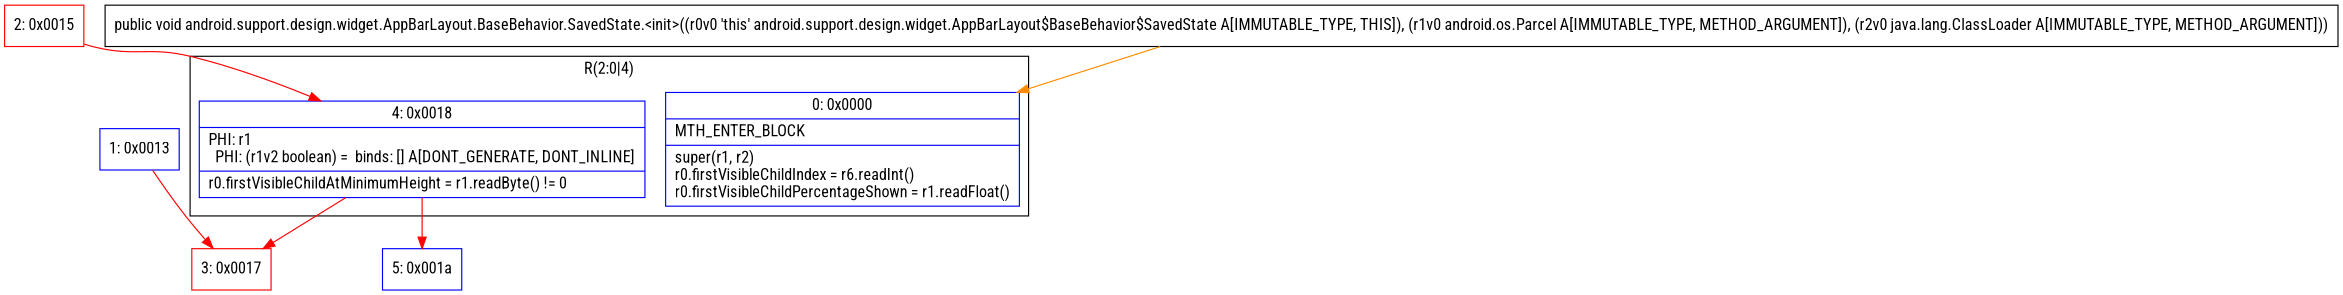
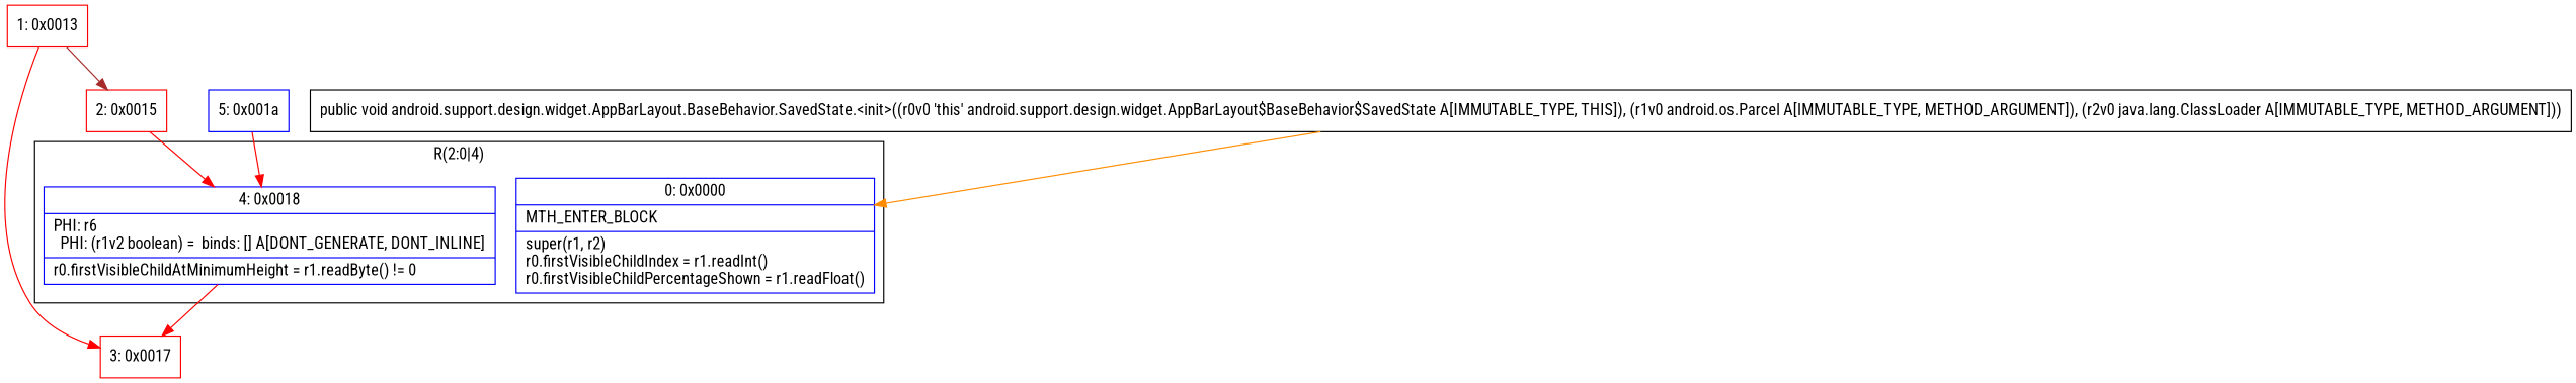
  digraph {
    fontname="Roboto Condensed"
    node [color=blue fontname="Roboto Condensed" shape=record]
    edge [color=red fontname="Roboto Condensed"]
-   n1 [label="{0\:\ 0x0000|MTH_ENTER_BLOCK\l|super(r1, r2)\lr0.firstVisibleChildIndex = r6.readInt()\lr0.firstVisibleChildPercentageShown = r1.readFloat()\l}"]
-   n2 [label="{4\:\ 0x0018|PHI: r1 \l  PHI: (r1v2 boolean) =  binds: [] A[DONT_GENERATE, DONT_INLINE]\l|r0.firstVisibleChildAtMinimumHeight = r1.readByte() != 0\l}"]
+   n1 [label="{0\:\ 0x0000|MTH_ENTER_BLOCK\l|super(r1, r2)\lr0.firstVisibleChildIndex = r1.readInt()\lr0.firstVisibleChildPercentageShown = r1.readFloat()\l}"]
+   n2 [label="{4\:\ 0x0018|PHI: r6 \l  PHI: (r1v2 boolean) =  binds: [] A[DONT_GENERATE, DONT_INLINE]\l|r0.firstVisibleChildAtMinimumHeight = r1.readByte() != 0\l}"]
    n3 [label="{5\:\ 0x001a}"]
    n4 [color=red label="{3\:\ 0x0017}"]
-   n5 [label="{1\:\ 0x0013}"]
+   n5 [color=red label="{1\:\ 0x0013}"]
    n6 [color=red label="{2\:\ 0x0015}"]
    n7 [label="{public void android.support.design.widget.AppBarLayout.BaseBehavior.SavedState.\<init\>((r0v0 'this' android.support.design.widget.AppBarLayout$BaseBehavior$SavedState A[IMMUTABLE_TYPE, THIS]), (r1v0 android.os.Parcel A[IMMUTABLE_TYPE, METHOD_ARGUMENT]), (r2v0 java.lang.ClassLoader A[IMMUTABLE_TYPE, METHOD_ARGUMENT])) }" color=""]
    subgraph cluster_1 {
      label="R(2:0|4)"
      n1
      n2
    }
-   n2 -> n3
+   n3 -> n2
    n2 -> n4
    n5 -> n4
+   n5 -> n6 [color=brown]
    n6 -> n2
    n7 -> n1 [color=darkorange]
  }
